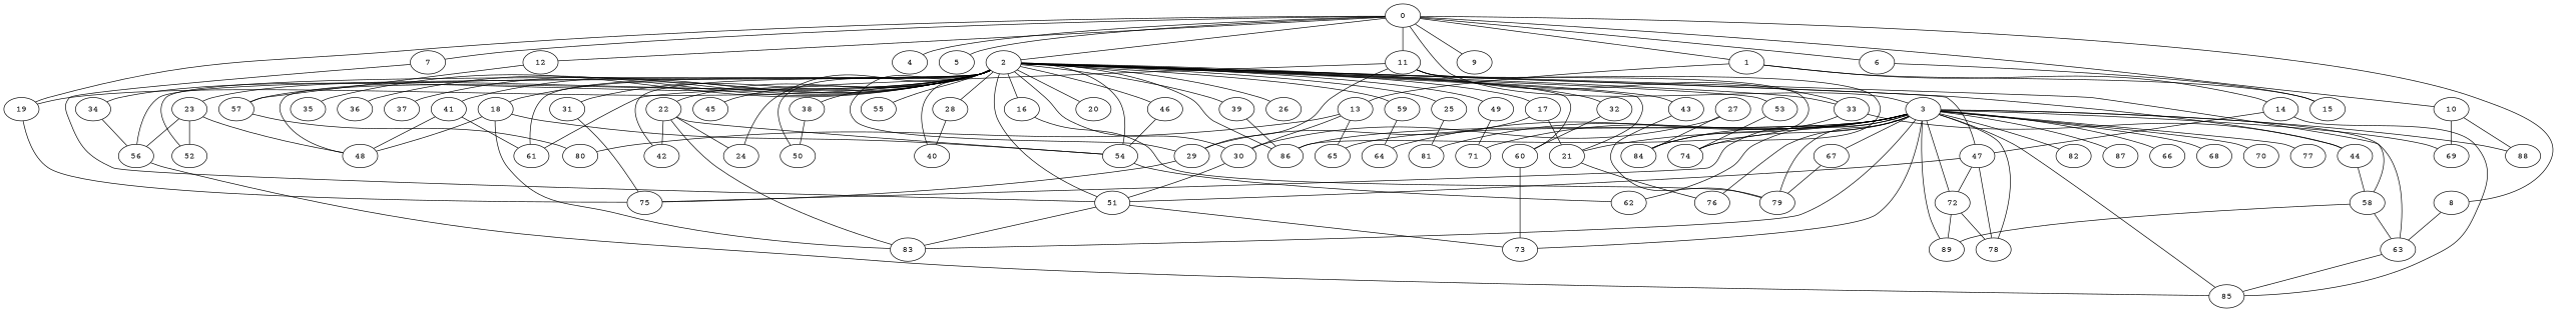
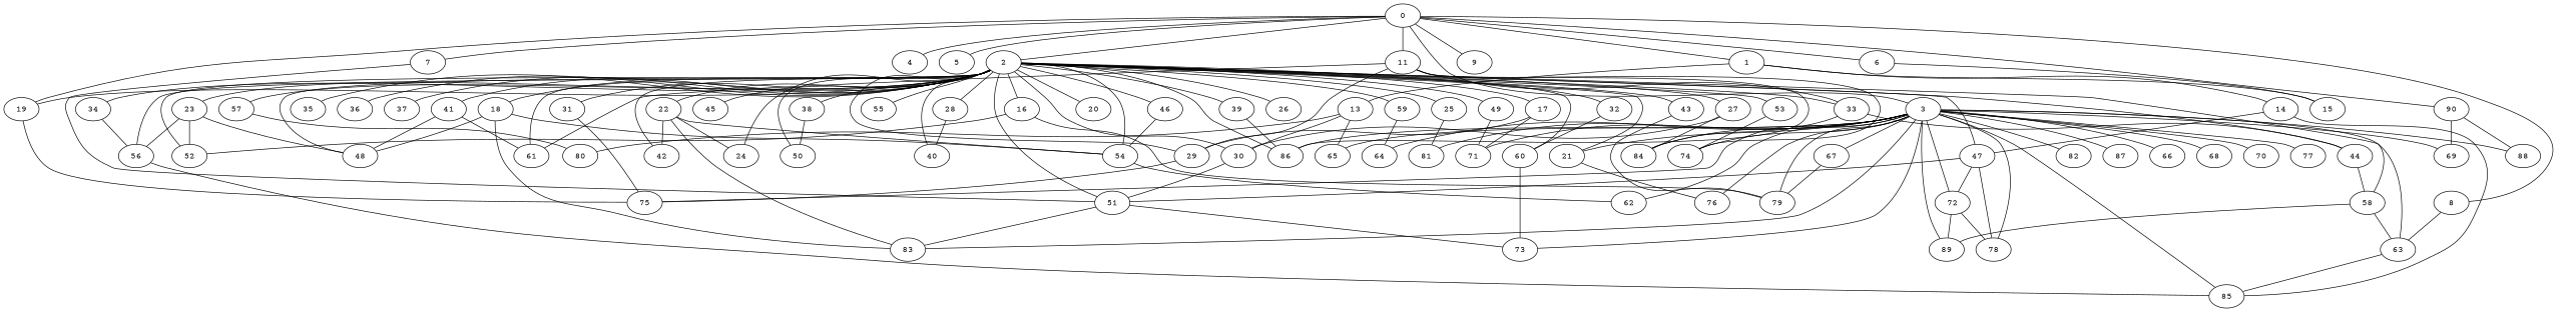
  graph {
    fontname="Courier Prime"
    node [fontname="Courier Prime"]
    edge [fontname="Courier Prime"]
    0
    1
    2
    3
    4
    5
    6
    7
    8
    9
-   10
+   10 [label=90]
    11
-   12
    19
    13
    14
    15
    16
    17
    18
    20
    21
    22
    23
    24
    25
    26
    27
    28
    29
    30
    31
    32
    33
    34
    35
    36
    37
    38
    39
    40
    41
    42
    43
    44
    45
    46
    47
    48
    49
    50
    51
    52
    53
    54
    55
    56
    57
    58
    59
    60
    61
    86
    62
    63
    64
    65
    66
    67
    68
    69
    70
    71
    72
    73
    74
    75
    76
    77
    78
    79
    81
    82
    83
    84
    85
    87
    88
    89
    80
    0 -- 1
    0 -- 2
    0 -- 3
    0 -- 4
    0 -- 5
    0 -- 6
    0 -- 7
    0 -- 8
    0 -- 9
    0 -- 10
    0 -- 11
-   0 -- 12
    0 -- 19
    1 -- 13
    1 -- 14
    1 -- 15
    2 -- 19
    2 -- 16
    2 -- 17
    2 -- 18
    2 -- 20
    2 -- 21
    2 -- 22
    2 -- 23
    2 -- 24
    2 -- 25
    2 -- 26
+   2 -- 27
    2 -- 28
    2 -- 29
    2 -- 30
    2 -- 31
    2 -- 32
    2 -- 33
    2 -- 34
    2 -- 35
    2 -- 36
    2 -- 37
    2 -- 38
    2 -- 39
    2 -- 40
    2 -- 41
    2 -- 42
    2 -- 43
    2 -- 44
    2 -- 45
    2 -- 46
    2 -- 47
    2 -- 48
    2 -- 49
    2 -- 50
    2 -- 51
    2 -- 52
    2 -- 53
    2 -- 54
    2 -- 55
    2 -- 56
    2 -- 57
    2 -- 58
    2 -- 59
    2 -- 60
    2 -- 61
    2 -- 86
    3 -- 21
    3 -- 86
    3 -- 62
    3 -- 63
    3 -- 64
    3 -- 65
    3 -- 66
    3 -- 67
    3 -- 68
    3 -- 69
    3 -- 70
    3 -- 71
    3 -- 72
    3 -- 73
    3 -- 74
    3 -- 75
    3 -- 76
    3 -- 77
    3 -- 78
    3 -- 79
    3 -- 81
    3 -- 82
    3 -- 83
    3 -- 84
    3 -- 85
    3 -- 87
    3 -- 88
    3 -- 89
    6 -- 15
    7 -- 51
    8 -- 63
    10 -- 69
    10 -- 88
    11 -- 29
    11 -- 33
    11 -- 61
    11 -- 86
    11 -- 74
-   12 -- 57
    19 -- 75
    13 -- 30
    13 -- 65
    13 -- 80
    14 -- 47
    14 -- 85
+   16 -- 52
    16 -- 79
-   17 -- 21
+   17 -- 71
    17 -- 29
    18 -- 48
    18 -- 54
    18 -- 83
    21 -- 76
    22 -- 24
    22 -- 42
    22 -- 54
    22 -- 83
    23 -- 48
    23 -- 52
    23 -- 56
    25 -- 81
    27 -- 30
    27 -- 84
    28 -- 40
    29 -- 75
    30 -- 51
    31 -- 75
    32 -- 60
    33 -- 44
    33 -- 84
    34 -- 56
    38 -- 50
    39 -- 86
    41 -- 48
    41 -- 61
    43 -- 79
    44 -- 58
    46 -- 54
    47 -- 51
    47 -- 72
    47 -- 78
    49 -- 71
    51 -- 73
    51 -- 83
    53 -- 74
    54 -- 62
    56 -- 85
    57 -- 80
    58 -- 63
    58 -- 89
    59 -- 64
    60 -- 73
    63 -- 85
    67 -- 79
    72 -- 78
    72 -- 89
  }
